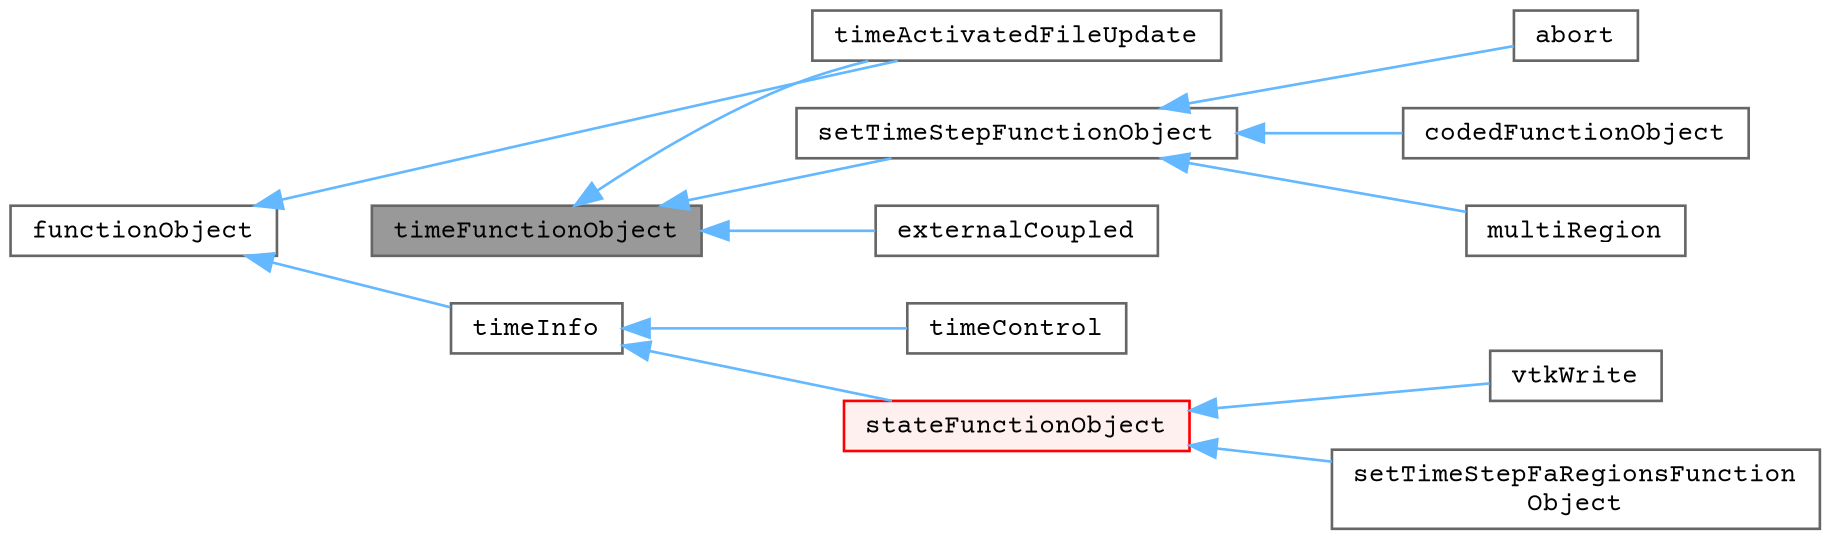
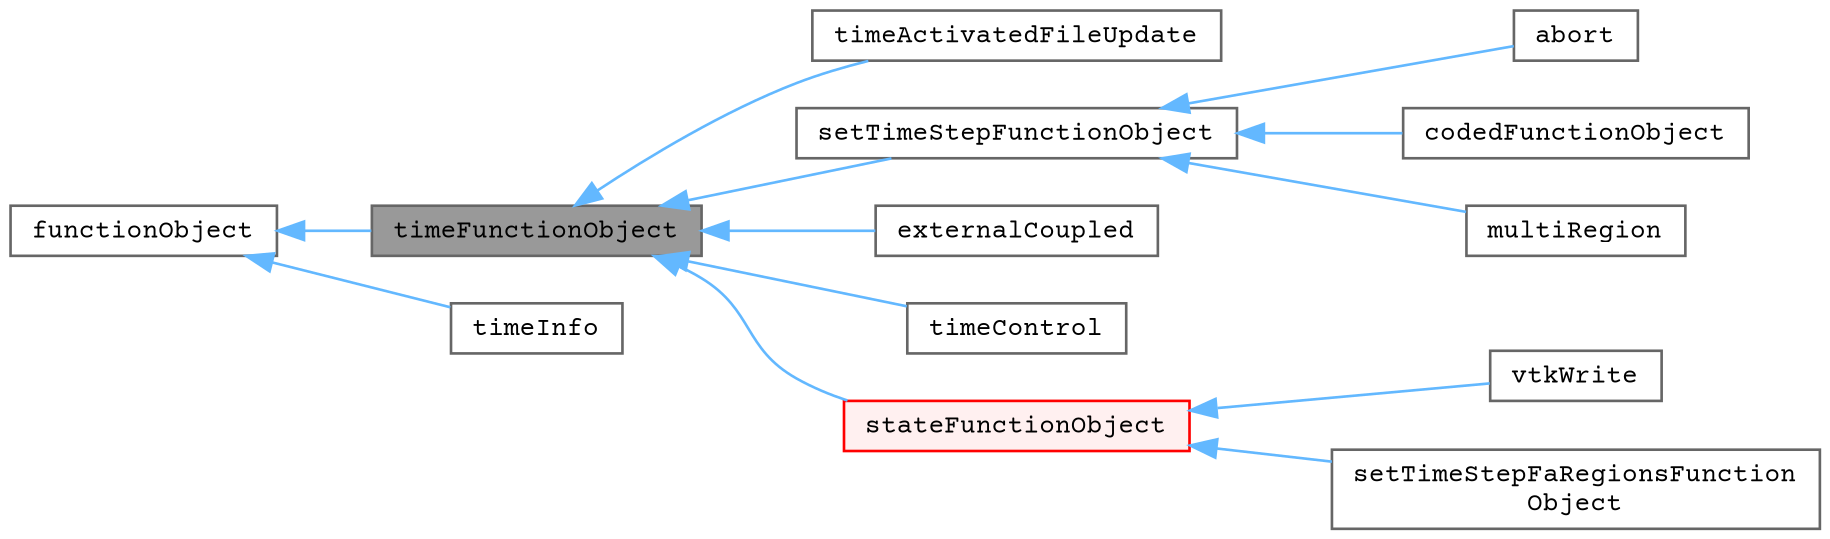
  digraph {
    fontname="Courier Prime"
    rankdir=LR
    node [color=gray40 fillcolor=white fontname="Courier Prime" fontsize=10 shape=box style=filled]
    edge [color=steelblue1 dir=back fontname="Courier Prime" fontsize=10 labelfontname=Helvetica labelfontsize=10 style=solid]
    n1 [fillcolor=grey60 fontcolor=black height=0.2 label=timeFunctionObject width=0.4]
    n2 [height=0.2 label=externalCoupled width=0.4]
    n3 [height=0.2 label=setTimeStepFunctionObject width=0.4]
    n4 [color=red fillcolor="#FFF0F0" height=0.2 label=stateFunctionObject width=0.4]
    n5 [height=0.2 label=timeActivatedFileUpdate width=0.4]
    n6 [height=0.2 label=timeControl width=0.4]
    n7 [height=0.2 label=abort width=0.4]
    n8 [height=0.2 label=codedFunctionObject width=0.4]
    n9 [height=0.2 label=multiRegion width=0.4]
    n10 [height=0.2 label="setTimeStepFaRegionsFunction\lObject" width=0.4]
    n11 [height=0.2 label=vtkWrite width=0.4]
    n12 [height=0.2 label=timeInfo width=0.4]
    n13 [height=0.2 label=functionObject width=0.4]
    n1 -> n2
    n1 -> n3
-   n12 -> n4
+   n1 -> n4
    n1 -> n5
-   n12 -> n6
+   n1 -> n6
    n3 -> n7
    n3 -> n8
    n3 -> n9
    n4 -> n10
    n4 -> n11
-   n13 -> n5
+   n13 -> n1
    n13 -> n12
  }
